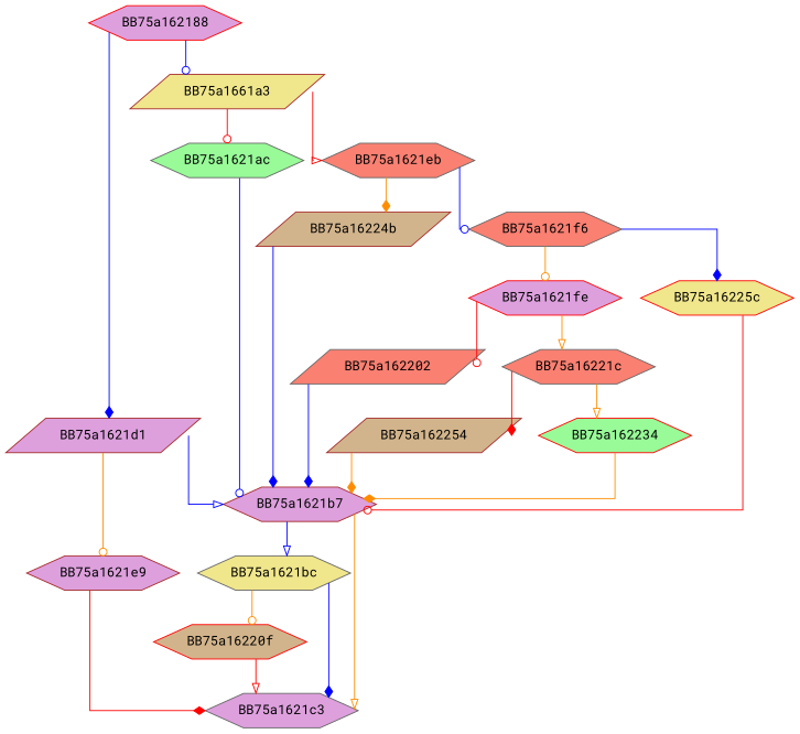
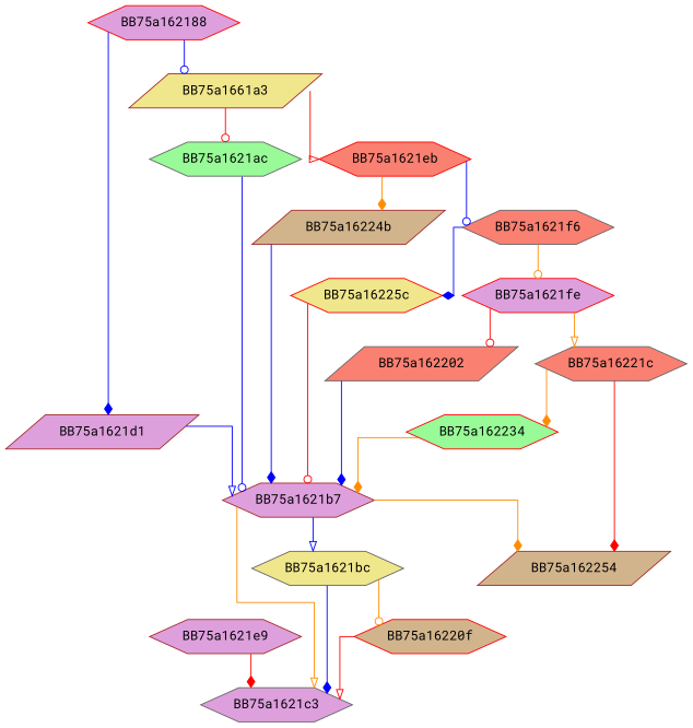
  digraph {
    fontname="Roboto Mono"
    splines=ortho
    node [color=red fillcolor=plum fontname="Roboto Mono" shape=hexagon style=filled]
    edge [arrowhead=diamond color=blue fontname="Roboto Mono"]
    BB75a162188
    BB75a1621d1 [color=brown shape=parallelogram]
    n3 [color=brown fillcolor=khaki label=BB75a1661a3 shape=parallelogram]
    BB75a1621b7 [color=brown]
    BB75a1621e9 [color=brown]
-   BB75a1621eb [color=gray40 fillcolor=salmon]
+   BB75a1621eb [fillcolor=salmon]
    BB75a1621ac [color=gray40 fillcolor=palegreen]
    BB75a1621c3 [color=gray40]
    BB75a1621bc [color=gray40 fillcolor=khaki]
    BB75a16224b [color=brown fillcolor=tan shape=parallelogram]
    BB75a1621f6 [color=gray40 fillcolor=salmon]
    BB75a16225c [fillcolor=khaki]
    BB75a1621fe
    BB75a16220f [fillcolor=tan]
    BB75a16221c [color=gray40 fillcolor=salmon]
    BB75a162202 [color=gray40 fillcolor=salmon shape=parallelogram]
    BB75a162254 [color=brown fillcolor=tan shape=parallelogram]
    BB75a162234 [fillcolor=palegreen]
    BB75a162188 -> BB75a1621d1
    BB75a162188 -> n3 [arrowhead=odot]
    BB75a1621d1 -> BB75a1621b7 [arrowhead=onormal]
-   BB75a1621d1 -> BB75a1621e9 [arrowhead=odot color=darkorange]
    n3 -> BB75a1621eb [arrowhead=onormal color=red]
    n3 -> BB75a1621ac [arrowhead=odot color=red]
    BB75a1621b7 -> BB75a1621c3 [arrowhead=onormal color=darkorange]
    BB75a1621b7 -> BB75a1621bc [arrowhead=onormal]
    BB75a1621e9 -> BB75a1621c3 [color=red]
    BB75a1621eb -> BB75a16224b [color=darkorange]
    BB75a1621eb -> BB75a1621f6 [arrowhead=odot]
    BB75a1621ac -> BB75a1621b7 [arrowhead=odot]
    BB75a1621bc -> BB75a1621c3
    BB75a1621bc -> BB75a16220f [arrowhead=odot color=darkorange]
    BB75a16224b -> BB75a1621b7
    BB75a1621f6 -> BB75a16225c
    BB75a1621f6 -> BB75a1621fe [arrowhead=odot color=darkorange]
    BB75a16225c -> BB75a1621b7 [arrowhead=odot color=red]
    BB75a1621fe -> BB75a16221c [arrowhead=onormal color=darkorange]
    BB75a1621fe -> BB75a162202 [arrowhead=odot color=red]
    BB75a16220f -> BB75a1621c3 [arrowhead=onormal color=red]
    BB75a16221c -> BB75a162254 [color=red]
-   BB75a16221c -> BB75a162234 [arrowhead=onormal color=darkorange]
+   BB75a16221c -> BB75a162234 [color=darkorange]
    BB75a162202 -> BB75a1621b7
-   BB75a162254 -> BB75a1621b7 [color=darkorange]
+   BB75a1621b7 -> BB75a162254 [color=darkorange]
    BB75a162234 -> BB75a1621b7 [color=darkorange]
  }
